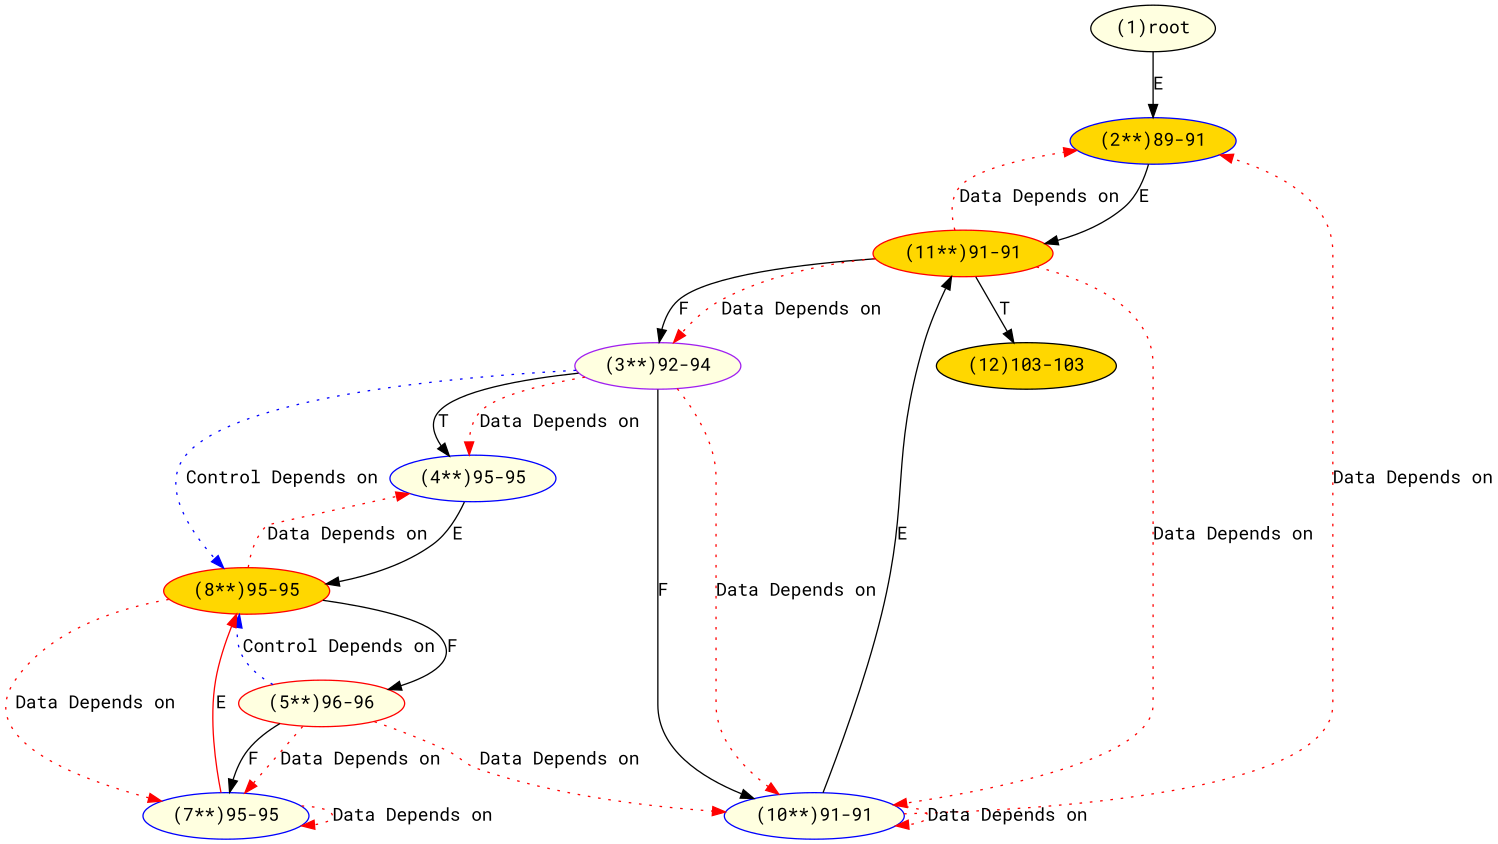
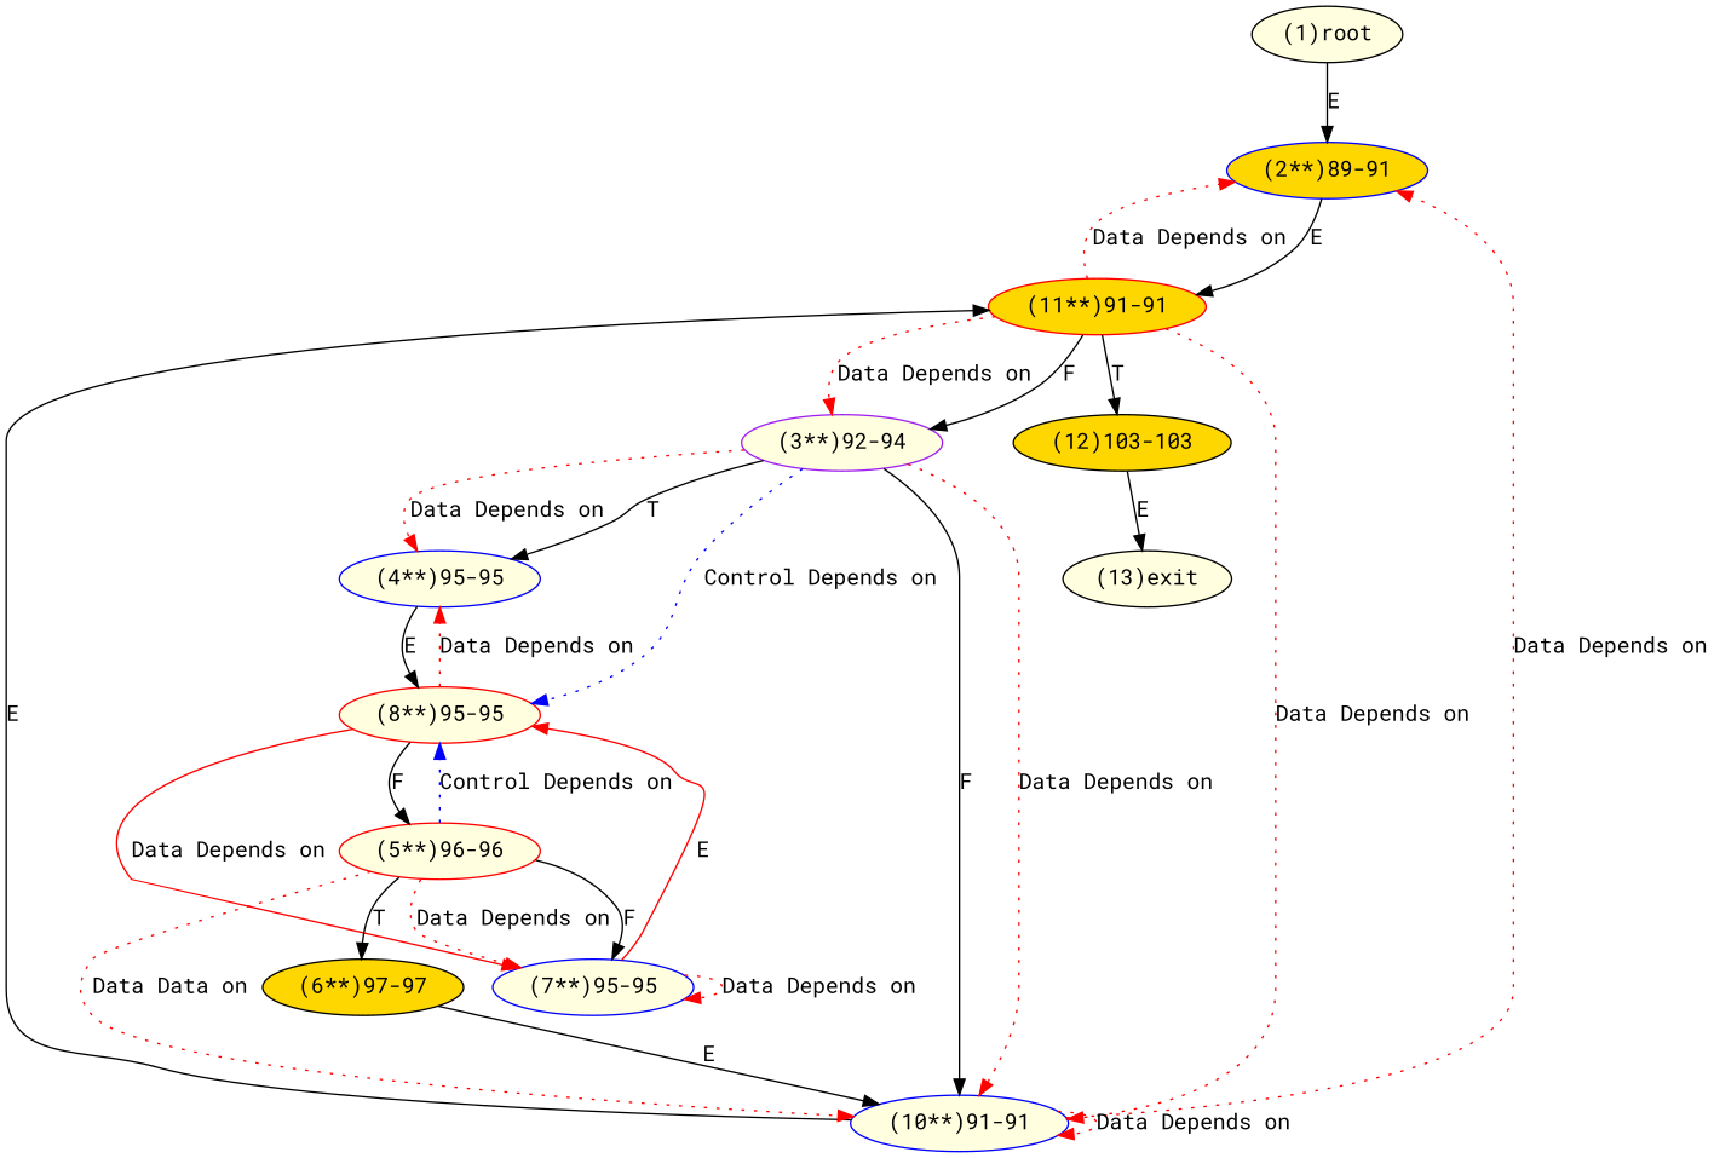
  digraph {
    fontname="Roboto Mono"
    node [fillcolor=lightyellow fontname="Roboto Mono" style=filled]
    edge [fontname="Roboto Mono"]
    n1 [label="(1)root"]
    n2 [color=blue fillcolor=gold label="(2**)89-91"]
    n3 [color=red fillcolor=gold label="(11**)91-91"]
    n4 [color=purple label="(3**)92-94"]
    n5 [color=blue label="(10**)91-91"]
    n6 [fillcolor=gold label="(12)103-103"]
    n7 [color=blue label="(4**)95-95"]
-   n8 [color=red fillcolor=gold label="(8**)95-95"]
+   n8 [color=red label="(8**)95-95"]
    n9 [color=red label="(5**)96-96"]
    n10 [color=blue label="(7**)95-95"]
+   n11 [fillcolor=gold label="(6**)97-97"]
+   n12 [label="(13)exit"]
    n1 -> n2 [label=E]
    n2 -> n3 [label=E]
    n3 -> n2 [color=red label="Data Depends on" style=dotted]
    n3 -> n4 [label=F]
    n3 -> n4 [color=red label="Data Depends on" style=dotted]
    n3 -> n5 [color=red label="Data Depends on" style=dotted]
    n3 -> n6 [label=T]
    n4 -> n5 [label=F]
    n4 -> n5 [color=red label="Data Depends on" style=dotted]
    n4 -> n7 [label=T]
    n4 -> n7 [color=red label="Data Depends on" style=dotted]
    n4 -> n8 [color=blue label="Control Depends on" style=dotted]
    n5 -> n2 [color=red label="Data Depends on" style=dotted]
    n5 -> n3 [label=E]
    n5 -> n5 [color=red label="Data Depends on" style=dotted]
+   n6 -> n12 [label=E]
    n7 -> n8 [label=E]
    n8 -> n7 [color=red label="Data Depends on" style=dotted]
    n8 -> n9 [label=F]
-   n8 -> n10 [color=red label="Data Depends on" style=dotted]
-   n9 -> n5 [color=red label="Data Depends on" style=dotted]
+   n8 -> n10 [color=red label="Data Depends on" style=solid]
+   n9 -> n5 [color=red label="Data Data on" style=dotted]
    n9 -> n8 [color=blue label="Control Depends on" style=dotted]
    n9 -> n10 [label=F]
    n9 -> n10 [color=red label="Data Depends on" style=dotted]
+   n9 -> n11 [label=T]
    n10 -> n8 [color=red label=E]
    n10 -> n10 [color=red label="Data Depends on" style=dotted]
+   n11 -> n5 [label=E]
  }
